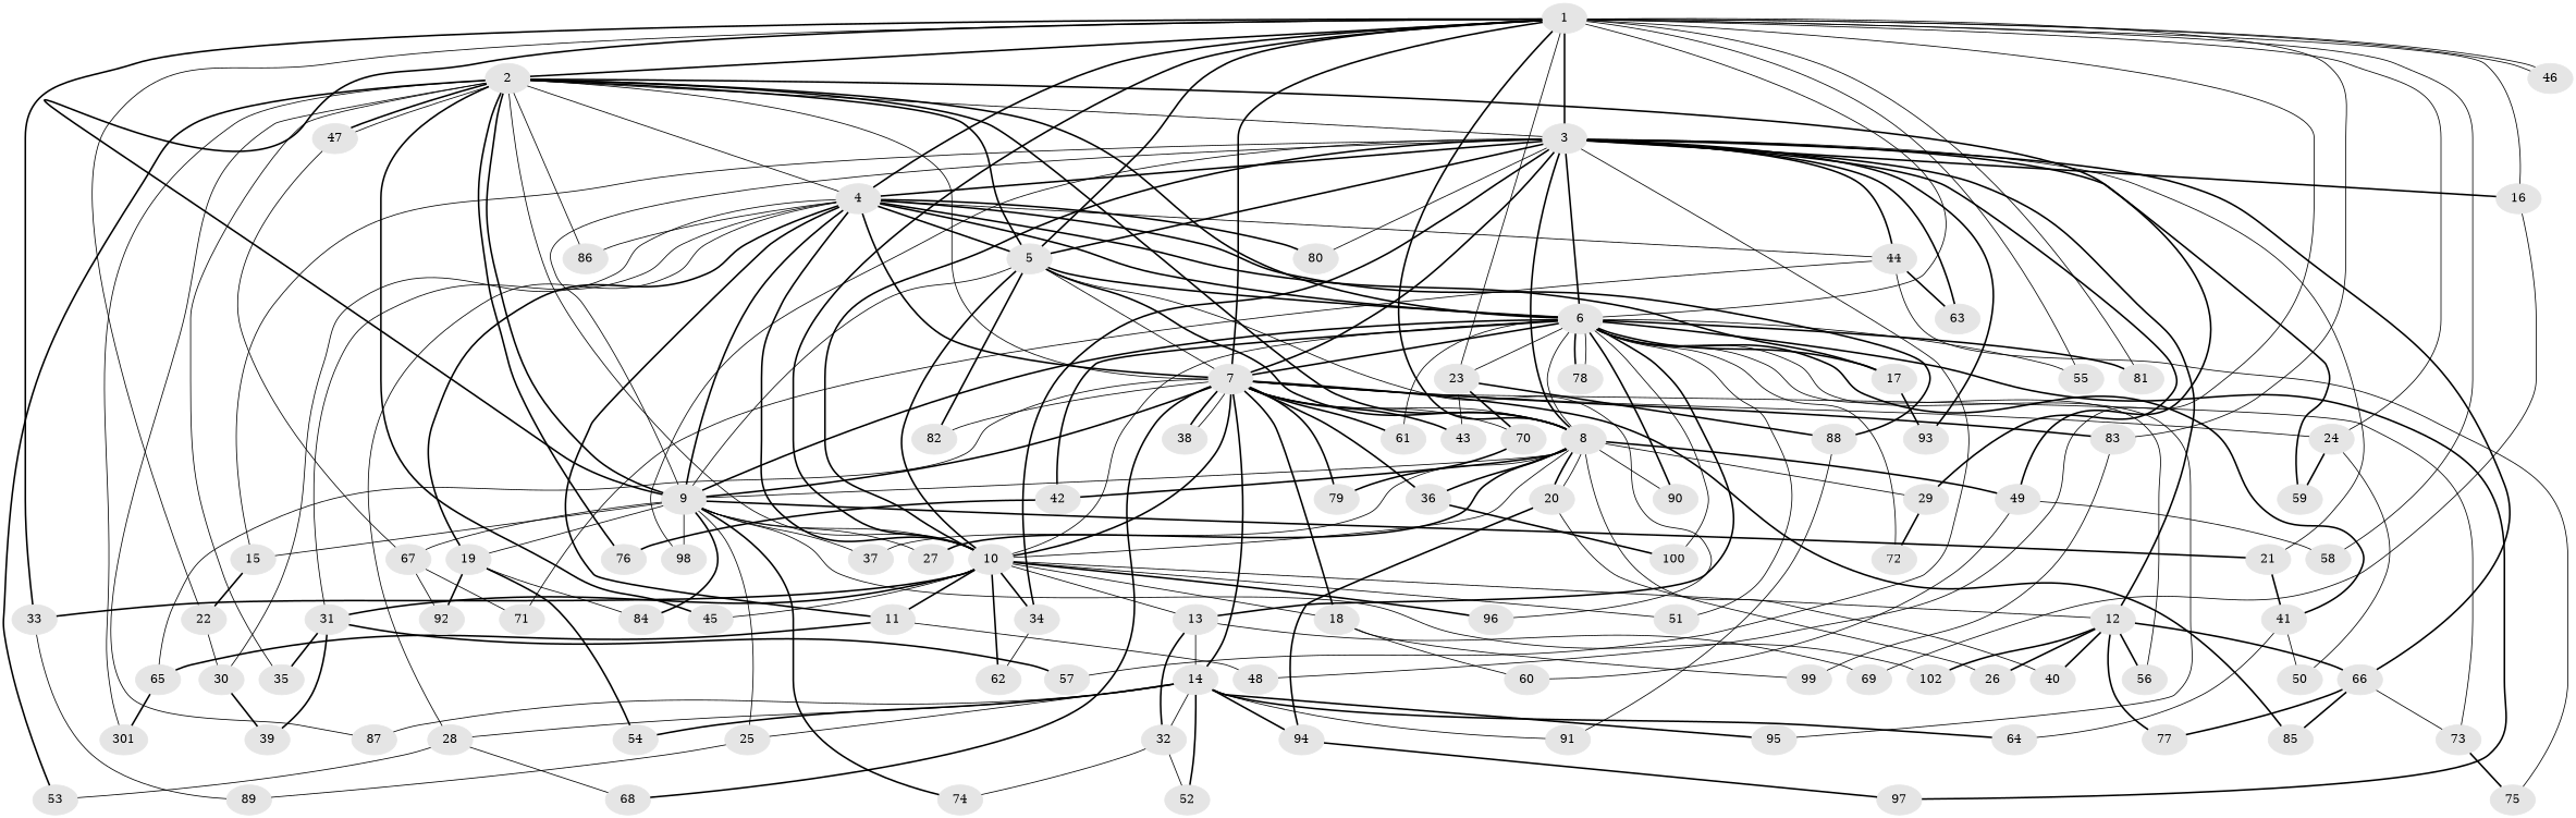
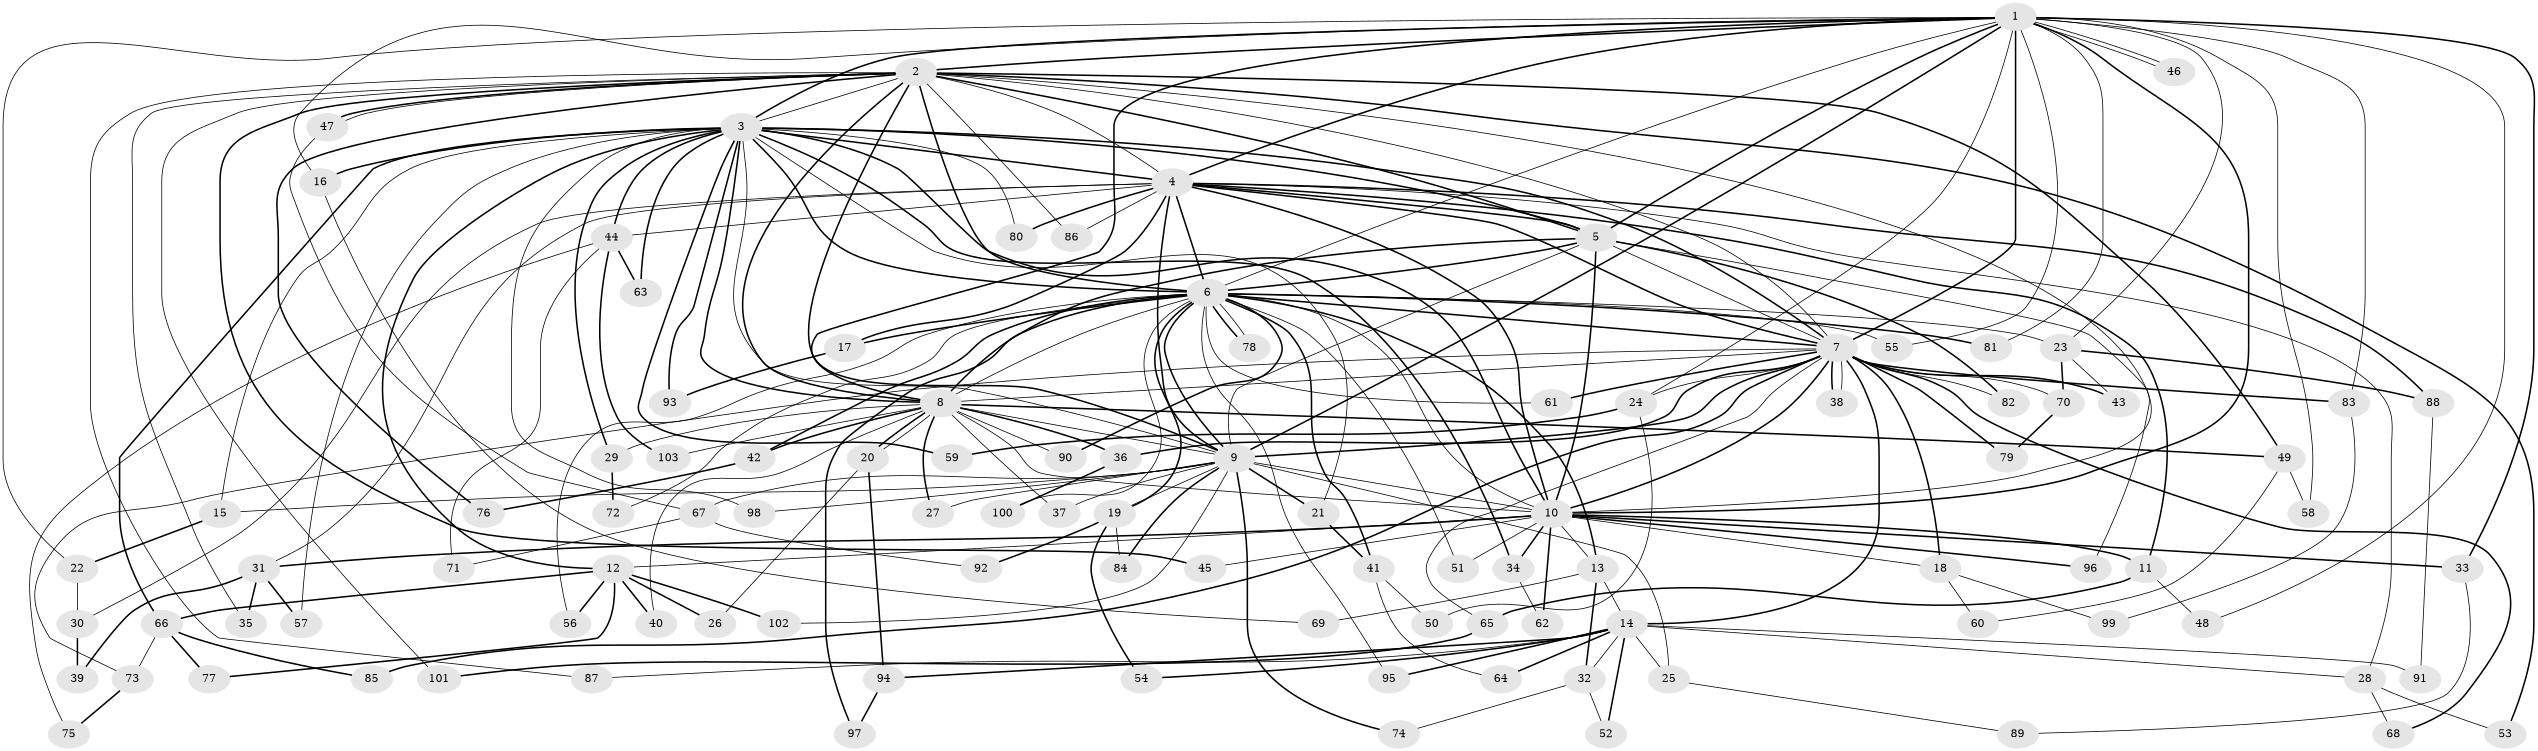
  graph {
    node [color=gray90 style=filled]
    edge [style=bold]
    1
    2
    3
    4
    5
    6
    7
    8
    9
    10
    16
    22
    23
    24
    33
    46
    48
    55
    58
    81
    83
    35
    45
    47
    49
    53
    76
    86
    87
-   101 [label=301]
+   101
    12
    15
    21
    29
    34
    44
    57
    59
    63
    66
    80
    93
    98
    11
    17
    19
    28
    30
    31
    88
    82
    96
    13
    41
    42
    51
    56
    61
    72
    78
    90
    95
    97
    100
    14
    18
    36
    38
    43
    65
    68
    70
    73
    79
    85
    20
    27
    37
    40
+   103
    25
    67
    74
    84
    102
    62
    69
    50
    89
    99
    60
    26
    77
    71
    75
    54
    92
    39
    91
    32
    64
    52
    94
    1 -- 2
    1 -- 3
    1 -- 4
    1 -- 5
    1 -- 6 [style=solid]
    1 -- 7
    1 -- 8
    1 -- 9
    1 -- 10
    1 -- 16 [style=solid]
    1 -- 22 [style=solid]
    1 -- 23 [style=solid]
    1 -- 24 [style=solid]
    1 -- 33
    1 -- 46 [style=solid]
    1 -- 46 [style=solid]
    1 -- 48 [style=solid]
    1 -- 55 [style=solid]
    1 -- 58 [style=solid]
    1 -- 81 [style=solid]
    1 -- 83 [style=solid]
    2 -- 3 [style=solid]
    2 -- 4 [style=solid]
    2 -- 5
    2 -- 6
    2 -- 7 [style=solid]
    2 -- 8
    2 -- 9
    2 -- 10 [style=solid]
    2 -- 35 [style=solid]
    2 -- 45
    2 -- 47
    2 -- 47 [style=solid]
    2 -- 49
    2 -- 53
    2 -- 76
    2 -- 86 [style=solid]
    2 -- 87 [style=solid]
    2 -- 101 [style=solid]
    3 -- 4
    3 -- 5
    3 -- 6
    3 -- 7
    3 -- 8
    3 -- 9 [style=solid]
    3 -- 10
    3 -- 16
    3 -- 12
    3 -- 15 [style=solid]
    3 -- 21 [style=solid]
    3 -- 29
    3 -- 34
    3 -- 44
    3 -- 57 [style=solid]
    3 -- 59
    3 -- 63
    3 -- 66
    3 -- 80 [style=solid]
    3 -- 93
    3 -- 98 [style=solid]
    4 -- 5
    4 -- 6
    4 -- 7
    4 -- 9
    4 -- 10
    4 -- 86 [style=solid]
    4 -- 44 [style=solid]
    4 -- 80
    4 -- 11
    4 -- 17
-   4 -- 19
+   6 -- 19
    4 -- 28 [style=solid]
    4 -- 30 [style=solid]
    4 -- 31 [style=solid]
    4 -- 88
    5 -- 6
    5 -- 7 [style=solid]
    5 -- 8
    5 -- 9 [style=solid]
    5 -- 10
    5 -- 82
    5 -- 96 [style=solid]
    6 -- 7
    6 -- 8 [style=solid]
    6 -- 9
    6 -- 10 [style=solid]
    6 -- 23 [style=solid]
    6 -- 55 [style=solid]
    6 -- 81
    6 -- 17
    6 -- 13
    6 -- 41
    6 -- 42
    6 -- 51 [style=solid]
    6 -- 56 [style=solid]
    6 -- 61 [style=solid]
    6 -- 72 [style=solid]
    6 -- 78
    6 -- 78 [style=solid]
    6 -- 90
    6 -- 95 [style=solid]
    6 -- 97
    6 -- 100 [style=solid]
    7 -- 8 [style=solid]
    7 -- 9
    7 -- 10
    7 -- 24 [style=solid]
    7 -- 83
    7 -- 82 [style=solid]
    7 -- 61
    7 -- 14
    7 -- 18
    7 -- 36
    7 -- 38
    7 -- 38 [style=solid]
    7 -- 43
    7 -- 65 [style=solid]
    7 -- 68
    7 -- 70 [style=solid]
    7 -- 73 [style=solid]
    7 -- 79
    7 -- 85
    8 -- 9 [style=solid]
    8 -- 10 [style=solid]
    8 -- 49
    8 -- 29 [style=solid]
    8 -- 42
    8 -- 90 [style=solid]
    8 -- 36
    8 -- 20
    8 -- 20 [style=solid]
    8 -- 27
    8 -- 37 [style=solid]
    8 -- 40 [style=solid]
+   8 -- 103 [style=solid]
    9 -- 10 [style=solid]
    9 -- 15 [style=solid]
    9 -- 21
    9 -- 98 [style=solid]
    9 -- 19 [style=solid]
    9 -- 27 [style=solid]
    9 -- 37 [style=solid]
    9 -- 25 [style=solid]
    9 -- 67 [style=solid]
    9 -- 74
    9 -- 84
    9 -- 102 [style=solid]
    10 -- 33
    10 -- 45 [style=solid]
    10 -- 12 [style=solid]
    10 -- 34
    10 -- 11
    10 -- 31
    10 -- 96
    10 -- 13 [style=solid]
    10 -- 51 [style=solid]
    10 -- 18 [style=solid]
    10 -- 62
    16 -- 69 [style=solid]
    22 -- 30 [style=solid]
    23 -- 88
    23 -- 43 [style=solid]
    23 -- 70
    24 -- 59
    24 -- 50 [style=solid]
    33 -- 89 [style=solid]
    83 -- 99 [style=solid]
    47 -- 67 [style=solid]
    49 -- 58 [style=solid]
    49 -- 60 [style=solid]
    12 -- 66
    12 -- 56
    12 -- 40
    12 -- 102
    12 -- 26
    12 -- 77
    15 -- 22
    21 -- 41
    29 -- 72
    34 -- 62 [style=solid]
    44 -- 63
+   44 -- 103
    44 -- 71 [style=solid]
    44 -- 75 [style=solid]
    66 -- 73 [style=solid]
    66 -- 85
    66 -- 77
    11 -- 48 [style=solid]
    11 -- 65
    17 -- 93
    19 -- 84 [style=solid]
    19 -- 54
    19 -- 92
    28 -- 53 [style=solid]
    28 -- 68 [style=solid]
    30 -- 39
    31 -- 35
    31 -- 57
    31 -- 39
    88 -- 91 [style=solid]
    13 -- 14 [style=solid]
    13 -- 69 [style=solid]
    13 -- 32
    41 -- 50 [style=solid]
    41 -- 64 [style=solid]
    42 -- 76
    14 -- 87 [style=solid]
    14 -- 28 [style=solid]
    14 -- 95
    14 -- 25 [style=solid]
    14 -- 54
    14 -- 91 [style=solid]
    14 -- 32 [style=solid]
    14 -- 64
    14 -- 52
    14 -- 94
    18 -- 99 [style=solid]
    18 -- 60 [style=solid]
    36 -- 100
    65 -- 101
    70 -- 79
    73 -- 75
    20 -- 26 [style=solid]
    20 -- 94
    25 -- 89 [style=solid]
    67 -- 71 [style=solid]
    67 -- 92 [style=solid]
    32 -- 74 [style=solid]
    32 -- 52 [style=solid]
    94 -- 97
  }
